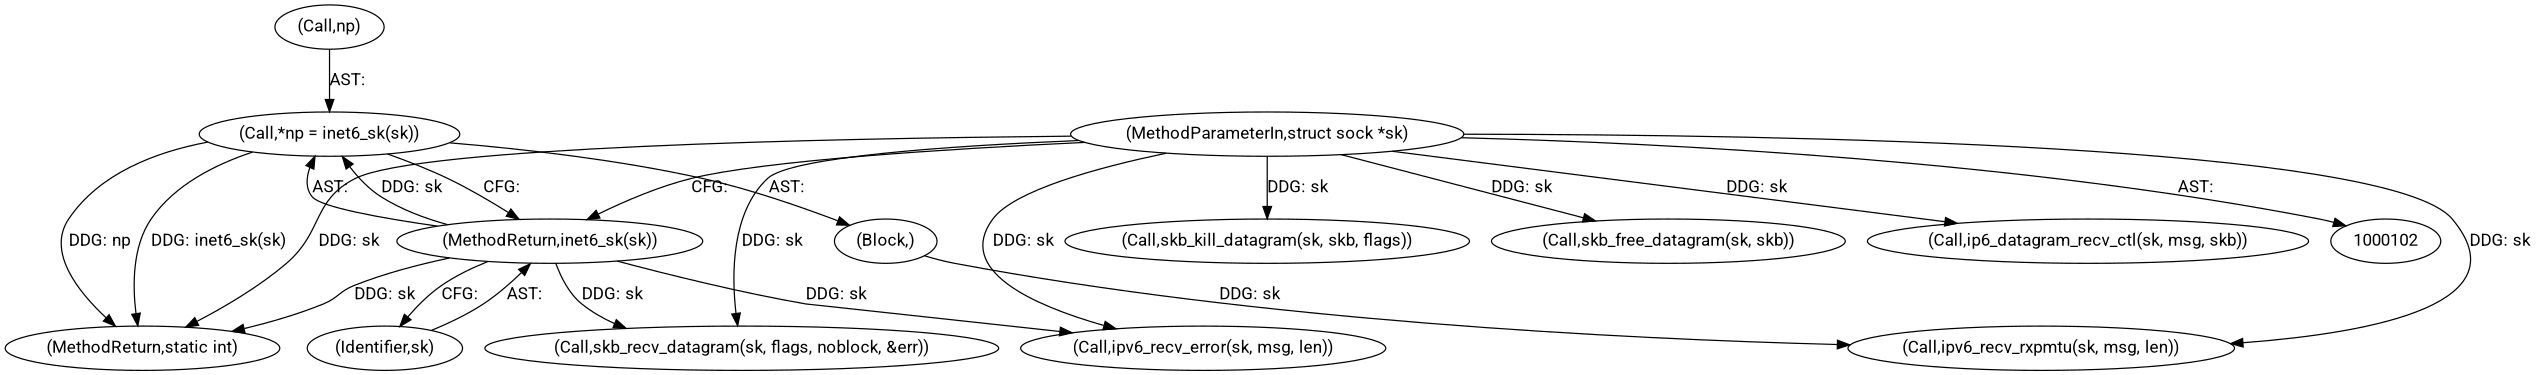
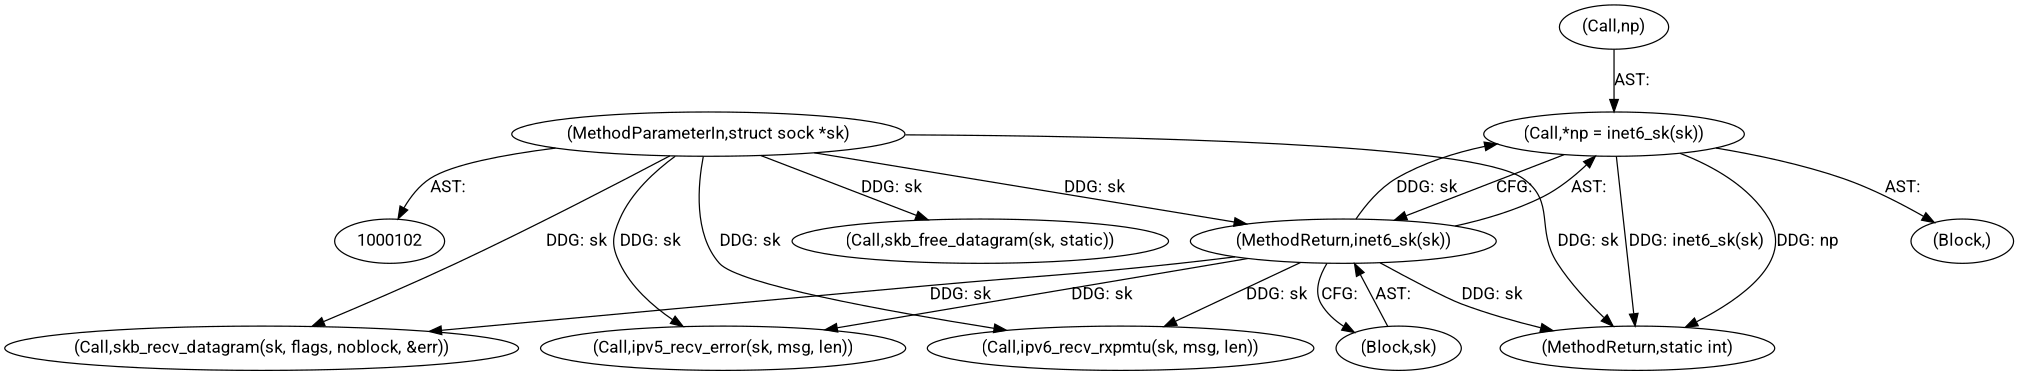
  digraph {
    fontname=Roboto
    node [fontname=Roboto]
    edge [fontname=Roboto]
    n1 [label="(Call,*np = inet6_sk(sk))"]
    n2 [label="(MethodReturn,inet6_sk(sk))"]
    n3 [label="(MethodReturn,static int)"]
    n4 [label="(Block,)"]
-   n5 [label="(Identifier,sk)"]
+   n5 [label="(Block,sk)"]
    n6 [label="(Call,skb_recv_datagram(sk, flags, noblock, &err))"]
-   n7 [label="(Call,ipv6_recv_error(sk, msg, len))"]
+   n7 [label="(Call,ipv5_recv_error(sk, msg, len))"]
    n8 [label="(Call,ipv6_recv_rxpmtu(sk, msg, len))"]
    n9 [label="(MethodParameterIn,struct sock *sk)"]
-   n10 [label="(Call,skb_kill_datagram(sk, skb, flags))"]
-   n11 [label="(Call,skb_free_datagram(sk, skb))"]
-   n12 [label="(Call,ip6_datagram_recv_ctl(sk, msg, skb))"]
+   n11 [label="(Call,skb_free_datagram(sk, static))"]
    1000102
    n14 [label="(Call,np)"]
    n1 -> n2 [label="CFG: "]
    n1 -> n3 [label="DDG: inet6_sk(sk)"]
    n1 -> n3 [label="DDG: np"]
    n1 -> n4 [label="AST: "]
    n2 -> n1 [label="AST: "]
    n2 -> n1 [label="DDG: sk"]
    n2 -> n3 [label="DDG: sk"]
    n2 -> n5 [label="CFG: "]
    n2 -> n6 [label="DDG: sk"]
    n2 -> n7 [label="DDG: sk"]
-   n4 -> n8 [label="DDG: sk"]
+   n2 -> n8 [label="DDG: sk"]
    n5 -> n2 [label="AST: "]
-   n9 -> n2 [label="CFG: "]
+   n9 -> n2 [label="DDG: sk"]
    n9 -> n3 [label="DDG: sk"]
    n9 -> n6 [label="DDG: sk"]
    n9 -> n7 [label="DDG: sk"]
    n9 -> n8 [label="DDG: sk"]
-   n9 -> n10 [label="DDG: sk"]
    n9 -> n11 [label="DDG: sk"]
-   n9 -> n12 [label="DDG: sk"]
    n9 -> 1000102 [label="AST: "]
    n14 -> n1 [label="AST: "]
  }
